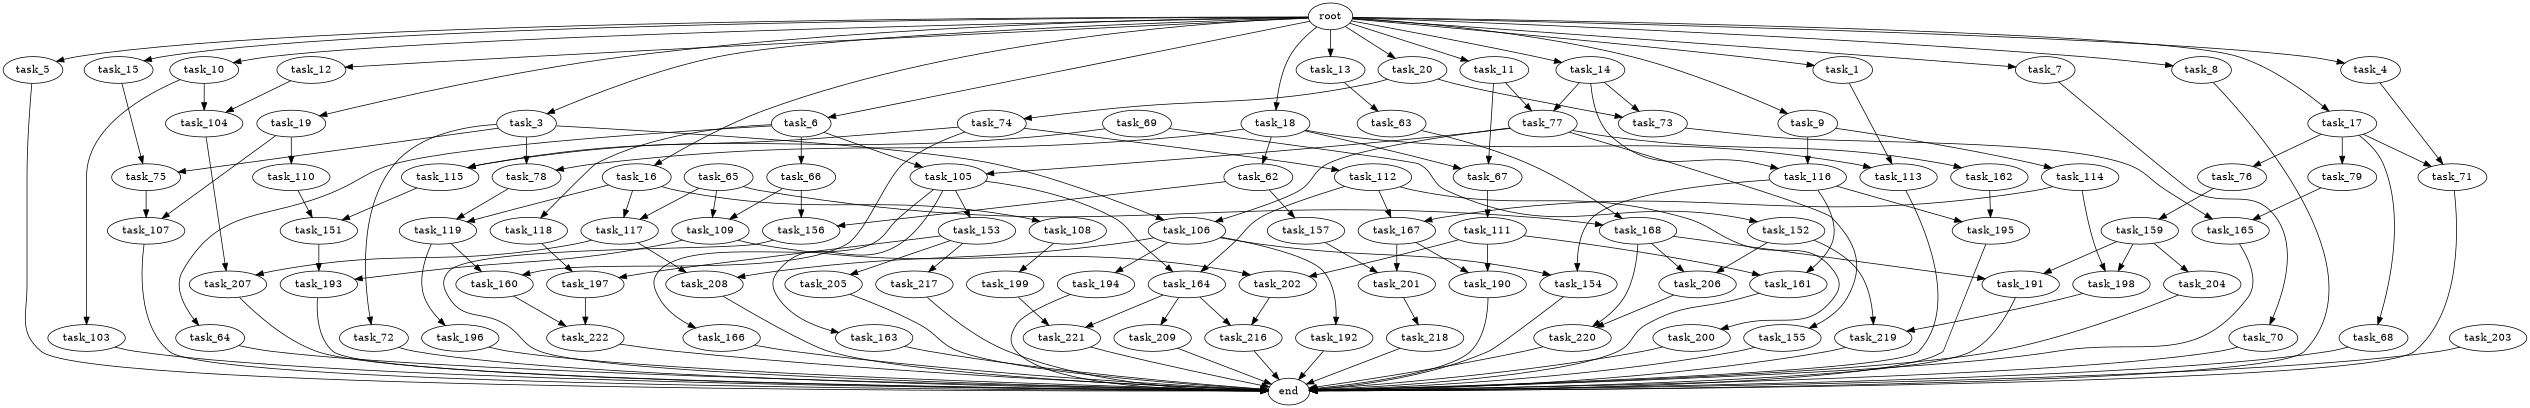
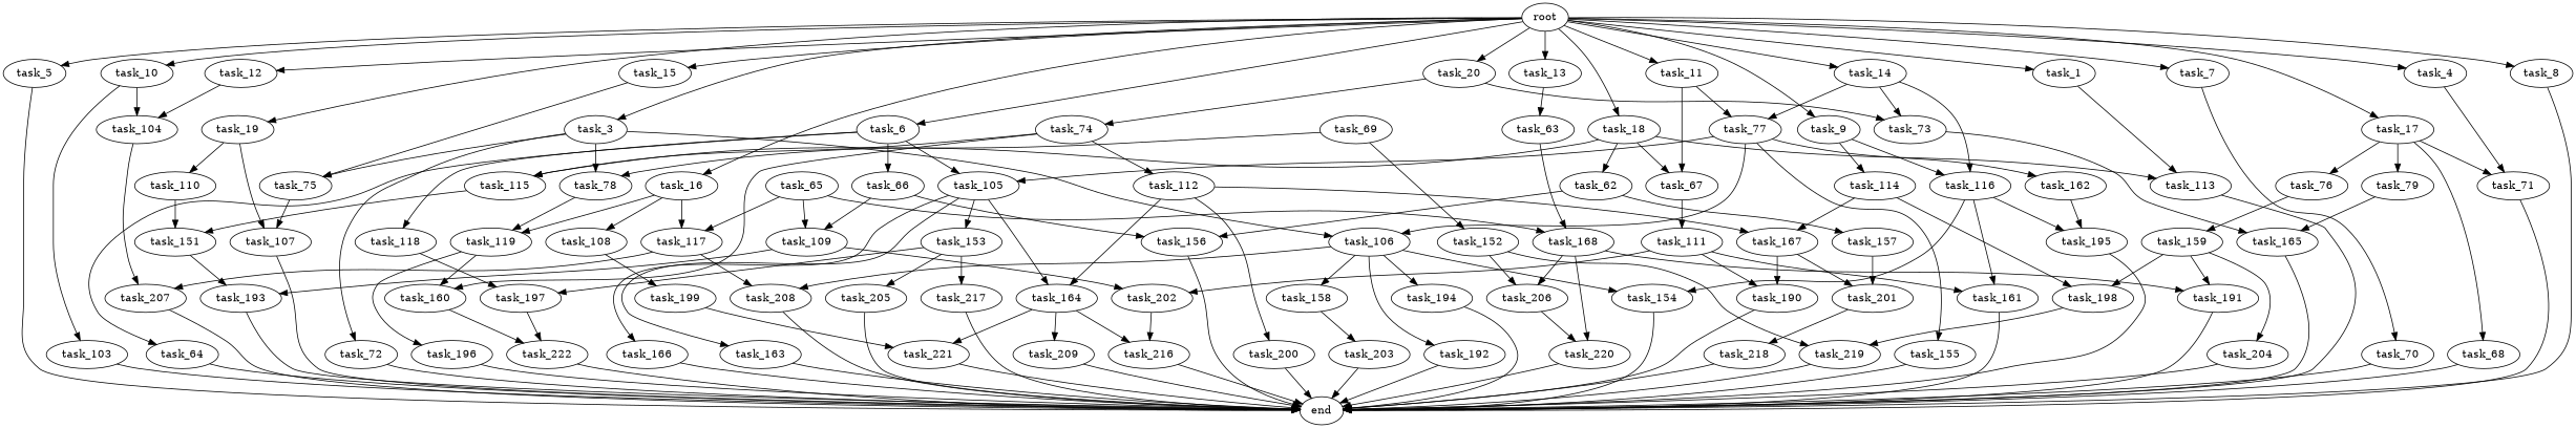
  digraph {
    task_207
    end
    task_192
    task_16
    task_119
    task_117
    task_108
    task_196
    task_160
    task_208
    task_199
    task_168
    task_220
    task_191
    task_206
    task_115
    task_151
    task_193
+   task_158
    task_203
    task_19
    task_107
    task_110
    task_12
    task_104
    task_190
    task_222
    task_111
    task_202
    task_161
    task_216
    task_11
    task_77
    task_67
    task_162
    task_105
    task_106
    task_155
    task_20
    task_74
    task_73
    task_112
    task_165
    task_113
    task_68
    task_195
    task_62
    task_156
    task_157
    task_201
    task_14
    task_116
    task_154
    task_6
    task_118
    task_66
    task_64
    task_197
    task_109
    task_164
    task_163
    task_153
    task_166
    task_221
    task_103
    task_79
    task_72
    task_200
    task_5
    task_63
    task_217
    root
    task_7
    task_4
    task_10
    task_13
    task_1
    task_18
    task_15
    task_3
    task_8
    task_9
    task_17
    task_70
    task_71
    task_78
    task_75
    task_114
    task_76
    task_65
    task_167
    task_219
    task_159
    task_198
    task_204
    task_152
    task_194
    task_218
    task_209
    task_69
    task_205
    task_207 -> end
    task_192 -> end
    task_16 -> task_119
    task_16 -> task_117
    task_16 -> task_108
    task_119 -> task_196
    task_119 -> task_160
    task_117 -> task_207
    task_117 -> task_208
    task_108 -> task_199
    task_196 -> end
    task_160 -> task_222
    task_208 -> end
    task_199 -> task_221
    task_168 -> task_220
    task_168 -> task_191
    task_168 -> task_206
    task_220 -> end
    task_191 -> end
    task_206 -> task_220
    task_115 -> task_151
    task_151 -> task_193
    task_193 -> end
+   task_158 -> task_203
    task_203 -> end
    task_19 -> task_107
    task_19 -> task_110
    task_107 -> end
    task_110 -> task_151
    task_12 -> task_104
    task_104 -> task_207
    task_190 -> end
    task_222 -> end
    task_111 -> task_190
    task_111 -> task_202
    task_111 -> task_161
    task_202 -> task_216
    task_161 -> end
    task_216 -> end
    task_11 -> task_77
    task_11 -> task_67
    task_77 -> task_162
    task_77 -> task_105
    task_77 -> task_106
    task_77 -> task_155
    task_67 -> task_111
    task_162 -> task_195
    task_105 -> task_164
    task_105 -> task_163
    task_105 -> task_153
    task_105 -> task_166
    task_106 -> task_192
    task_106 -> task_208
+   task_106 -> task_158
    task_106 -> task_154
    task_106 -> task_194
    task_155 -> end
    task_20 -> task_74
    task_20 -> task_73
    task_74 -> task_160
    task_74 -> task_115
    task_74 -> task_112
    task_73 -> task_165
    task_112 -> task_164
    task_112 -> task_200
    task_112 -> task_167
    task_165 -> end
    task_113 -> end
    task_68 -> end
    task_195 -> end
    task_62 -> task_156
    task_62 -> task_157
    task_156 -> end
    task_157 -> task_201
    task_201 -> task_218
    task_14 -> task_77
    task_14 -> task_73
    task_14 -> task_116
    task_116 -> task_161
    task_116 -> task_195
    task_116 -> task_154
    task_154 -> end
    task_6 -> task_105
    task_6 -> task_118
    task_6 -> task_66
    task_6 -> task_64
    task_118 -> task_197
    task_66 -> task_156
    task_66 -> task_109
    task_64 -> end
    task_197 -> task_222
    task_109 -> task_193
    task_109 -> task_202
    task_164 -> task_216
    task_164 -> task_221
    task_164 -> task_209
    task_163 -> end
    task_153 -> task_197
    task_153 -> task_217
    task_153 -> task_205
    task_166 -> end
    task_221 -> end
    task_103 -> end
    task_79 -> task_165
    task_72 -> end
    task_200 -> end
    task_5 -> end
    task_63 -> task_168
    task_217 -> end
    root -> task_16
    root -> task_19
    root -> task_12
    root -> task_11
    root -> task_20
    root -> task_14
    root -> task_6
    root -> task_5
    root -> task_7
    root -> task_4
    root -> task_10
    root -> task_13
    root -> task_1
    root -> task_18
    root -> task_15
    root -> task_3
    root -> task_8
    root -> task_9
    root -> task_17
    task_7 -> task_70
    task_4 -> task_71
    task_10 -> task_104
    task_10 -> task_103
    task_13 -> task_63
    task_1 -> task_113
    task_18 -> task_67
    task_18 -> task_113
    task_18 -> task_62
    task_18 -> task_78
    task_15 -> task_75
    task_3 -> task_106
    task_3 -> task_72
    task_3 -> task_78
    task_3 -> task_75
    task_8 -> end
    task_9 -> task_116
    task_9 -> task_114
    task_17 -> task_68
    task_17 -> task_79
    task_17 -> task_71
    task_17 -> task_76
    task_70 -> end
    task_71 -> end
    task_78 -> task_119
    task_75 -> task_107
    task_114 -> task_167
    task_114 -> task_198
    task_76 -> task_159
    task_65 -> task_117
    task_65 -> task_168
    task_65 -> task_109
    task_167 -> task_190
    task_167 -> task_201
    task_219 -> end
    task_159 -> task_191
    task_159 -> task_198
    task_159 -> task_204
    task_198 -> task_219
    task_204 -> end
    task_152 -> task_206
    task_152 -> task_219
    task_194 -> end
    task_218 -> end
    task_209 -> end
    task_69 -> task_115
    task_69 -> task_152
    task_205 -> end
  }
